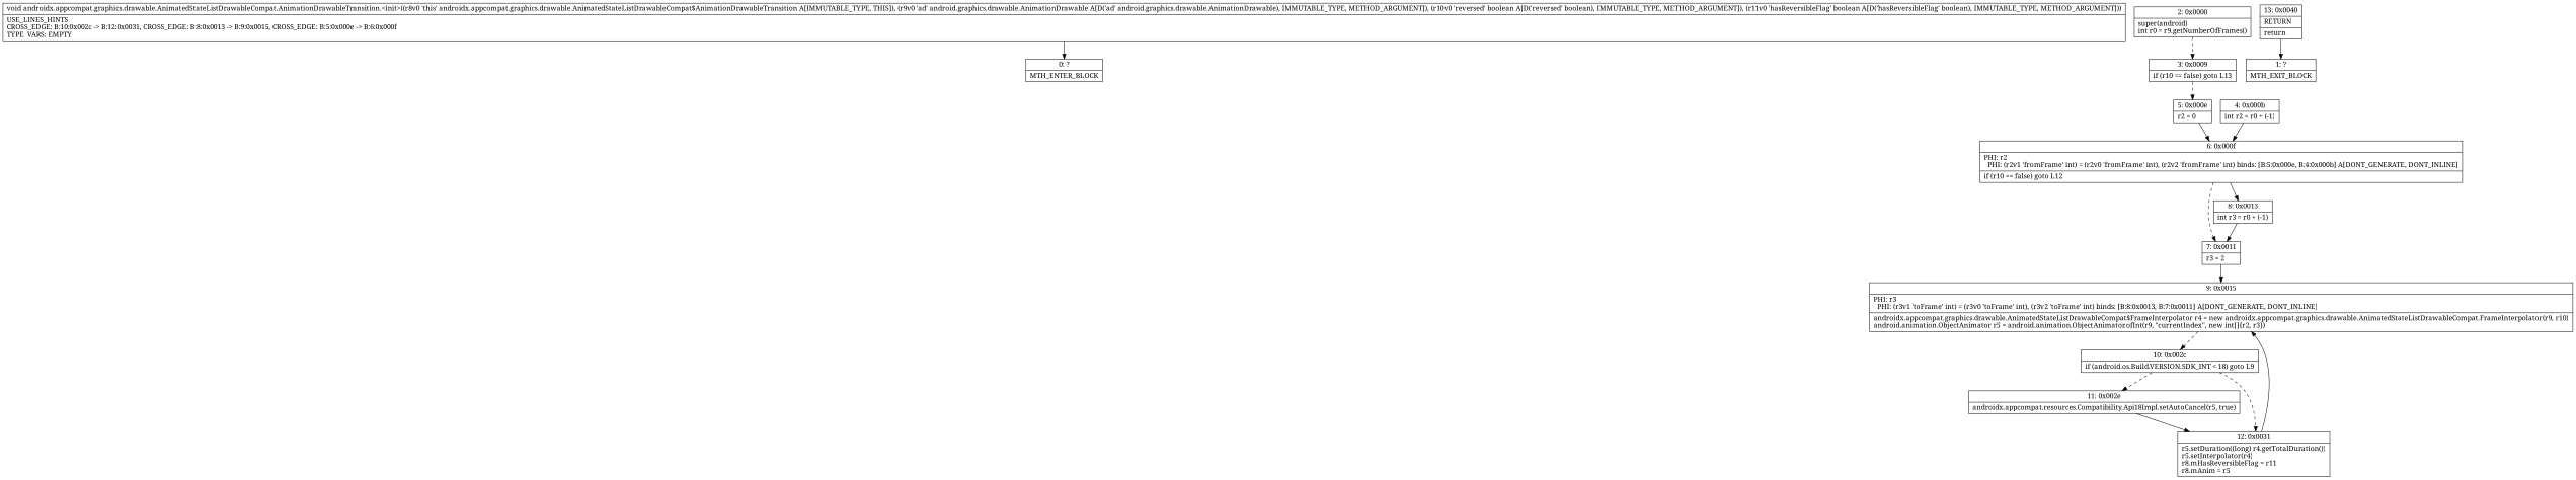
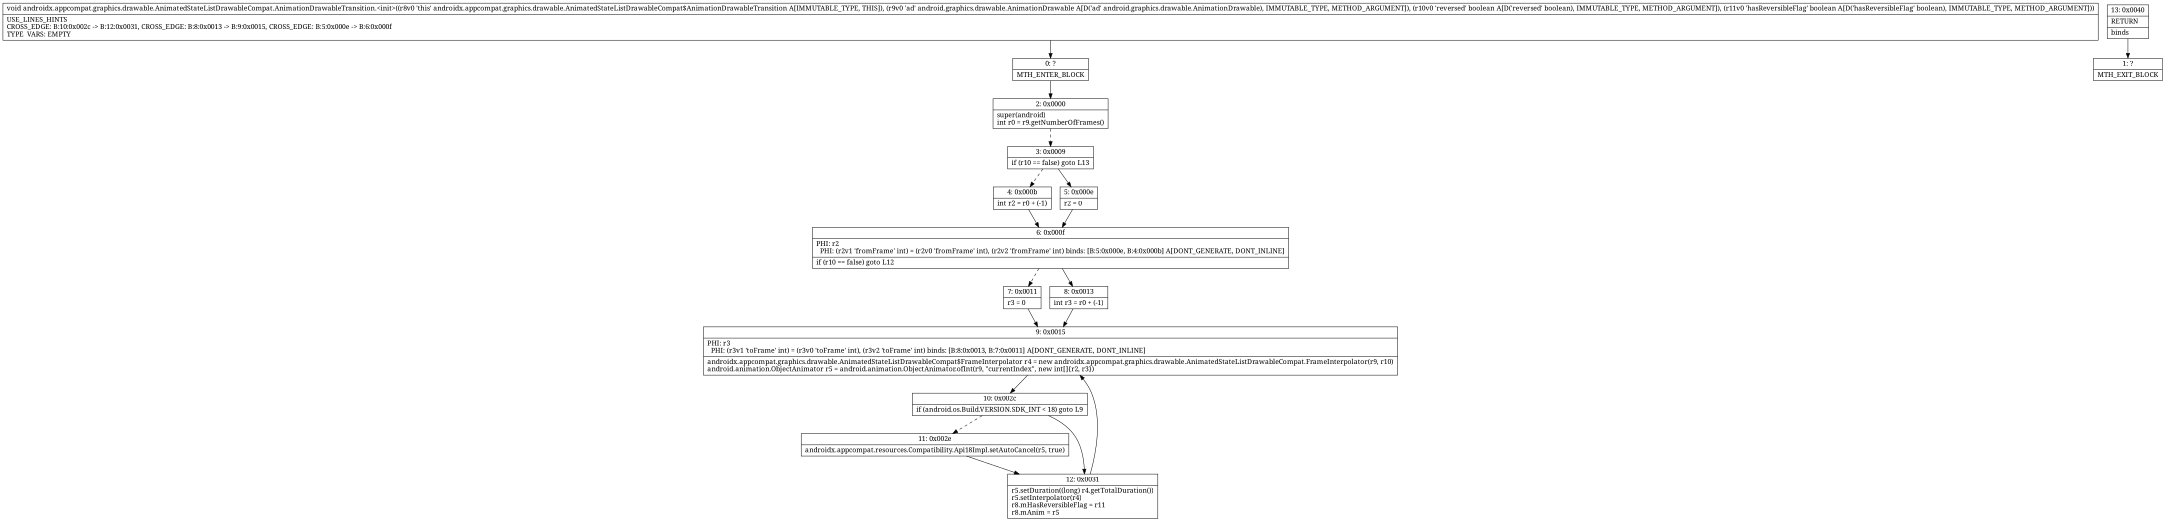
  digraph {
    fontname="Noto Serif"
    node [fontname="Noto Serif" shape=record]
    edge [fontname="Noto Serif"]
    n1 [label="{0\:\ ?|MTH_ENTER_BLOCK\l}"]
    n2 [label="{2\:\ 0x0000|super(android)\lint r0 = r9.getNumberOfFrames()\l}"]
    n3 [label="{3\:\ 0x0009|if (r10 == false) goto L13\l}"]
    n4 [label="{4\:\ 0x000b|int r2 = r0 + (\-1)\l}"]
    n5 [label="{5\:\ 0x000e|r2 = 0\l}"]
    n6 [label="{6\:\ 0x000f|PHI: r2 \l  PHI: (r2v1 'fromFrame' int) = (r2v0 'fromFrame' int), (r2v2 'fromFrame' int) binds: [B:5:0x000e, B:4:0x000b] A[DONT_GENERATE, DONT_INLINE]\l|if (r10 == false) goto L12\l}"]
-   n7 [label="{7\:\ 0x0011|r3 = 2\l}"]
+   n7 [label="{7\:\ 0x0011|r3 = 0\l}"]
    n8 [label="{8\:\ 0x0013|int r3 = r0 + (\-1)\l}"]
    n9 [label="{9\:\ 0x0015|PHI: r3 \l  PHI: (r3v1 'toFrame' int) = (r3v0 'toFrame' int), (r3v2 'toFrame' int) binds: [B:8:0x0013, B:7:0x0011] A[DONT_GENERATE, DONT_INLINE]\l|androidx.appcompat.graphics.drawable.AnimatedStateListDrawableCompat$FrameInterpolator r4 = new androidx.appcompat.graphics.drawable.AnimatedStateListDrawableCompat.FrameInterpolator(r9, r10)\landroid.animation.ObjectAnimator r5 = android.animation.ObjectAnimator.ofInt(r9, \"currentIndex\", new int[]\{r2, r3\})\l}"]
    n10 [label="{10\:\ 0x002c|if (android.os.Build.VERSION.SDK_INT \< 18) goto L9\l}"]
    n11 [label="{11\:\ 0x002e|androidx.appcompat.resources.Compatibility.Api18Impl.setAutoCancel(r5, true)\l}"]
    n12 [label="{12\:\ 0x0031|r5.setDuration((long) r4.getTotalDuration())\lr5.setInterpolator(r4)\lr8.mHasReversibleFlag = r11\lr8.mAnim = r5\l}"]
-   n13 [label="{13\:\ 0x0040|RETURN\l|return\l}"]
+   n13 [label="{13\:\ 0x0040|RETURN\l|binds\l}"]
    n14 [label="{1\:\ ?|MTH_EXIT_BLOCK\l}"]
    n15 [label="{void androidx.appcompat.graphics.drawable.AnimatedStateListDrawableCompat.AnimationDrawableTransition.\<init\>((r8v0 'this' androidx.appcompat.graphics.drawable.AnimatedStateListDrawableCompat$AnimationDrawableTransition A[IMMUTABLE_TYPE, THIS]), (r9v0 'ad' android.graphics.drawable.AnimationDrawable A[D('ad' android.graphics.drawable.AnimationDrawable), IMMUTABLE_TYPE, METHOD_ARGUMENT]), (r10v0 'reversed' boolean A[D('reversed' boolean), IMMUTABLE_TYPE, METHOD_ARGUMENT]), (r11v0 'hasReversibleFlag' boolean A[D('hasReversibleFlag' boolean), IMMUTABLE_TYPE, METHOD_ARGUMENT]))  | USE_LINES_HINTS\lCROSS_EDGE: B:10:0x002c \-\> B:12:0x0031, CROSS_EDGE: B:8:0x0013 \-\> B:9:0x0015, CROSS_EDGE: B:5:0x000e \-\> B:6:0x000f\lTYPE_VARS: EMPTY\l}"]
+   n1 -> n2
    n2 -> n3 [style=dashed]
-   n3 -> n5 [style=dashed]
+   n3 -> n4 [style=dashed]
+   n3 -> n5
    n4 -> n6
    n5 -> n6
    n6 -> n7 [style=dashed]
    n6 -> n8
    n7 -> n9
-   n8 -> n7
-   n9 -> n10 [style=dashed]
+   n8 -> n9
+   n9 -> n10
    n10 -> n11 [style=dashed]
-   n10 -> n12 [style=dashed]
+   n10 -> n12
    n11 -> n12
    n12 -> n9
    n13 -> n14
    n15 -> n1
  }
